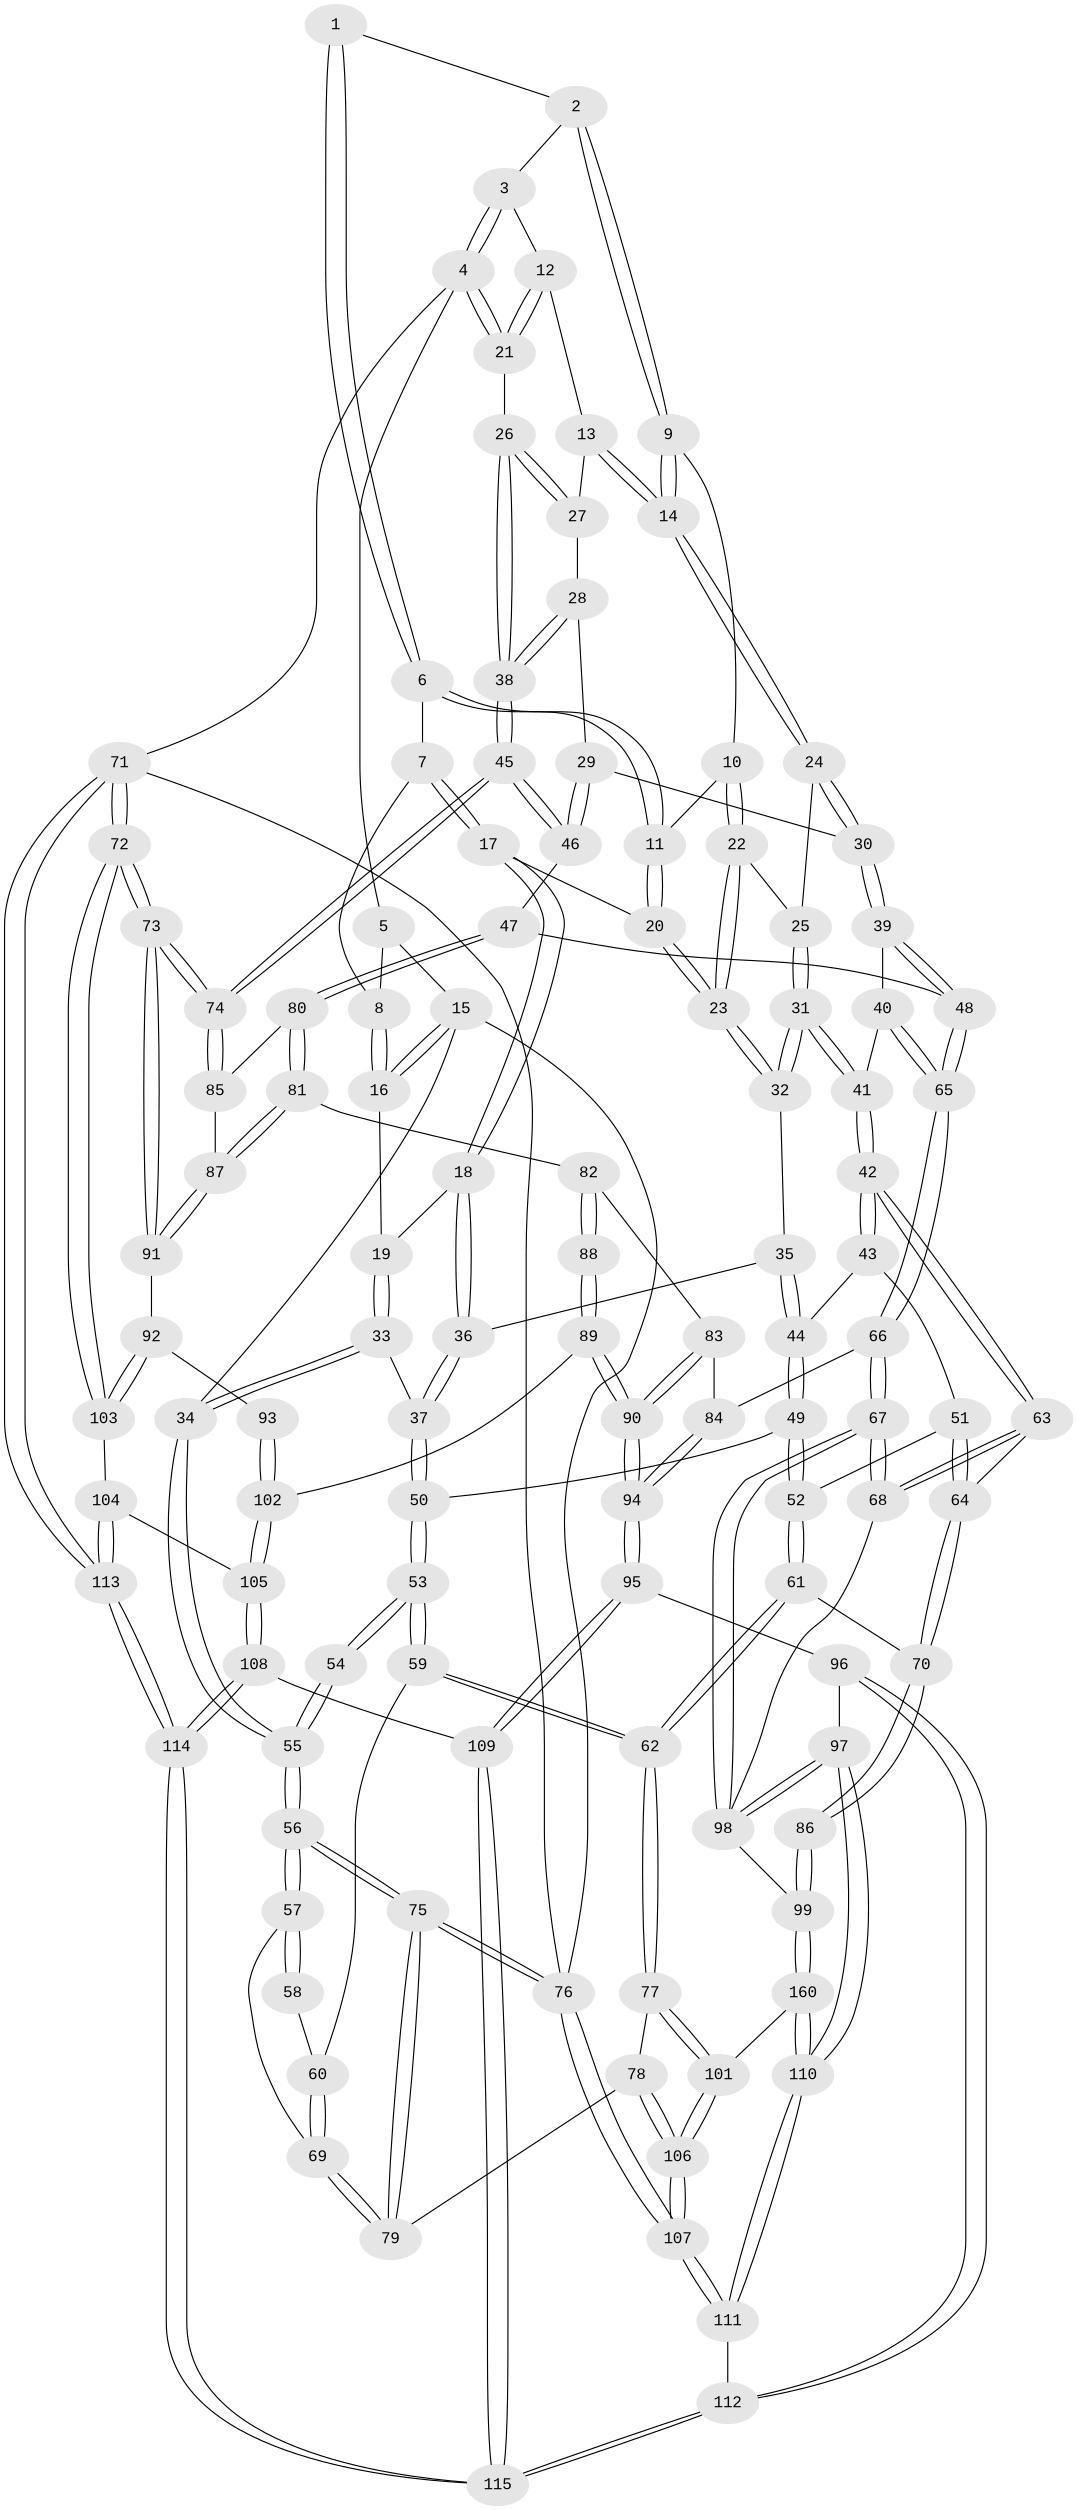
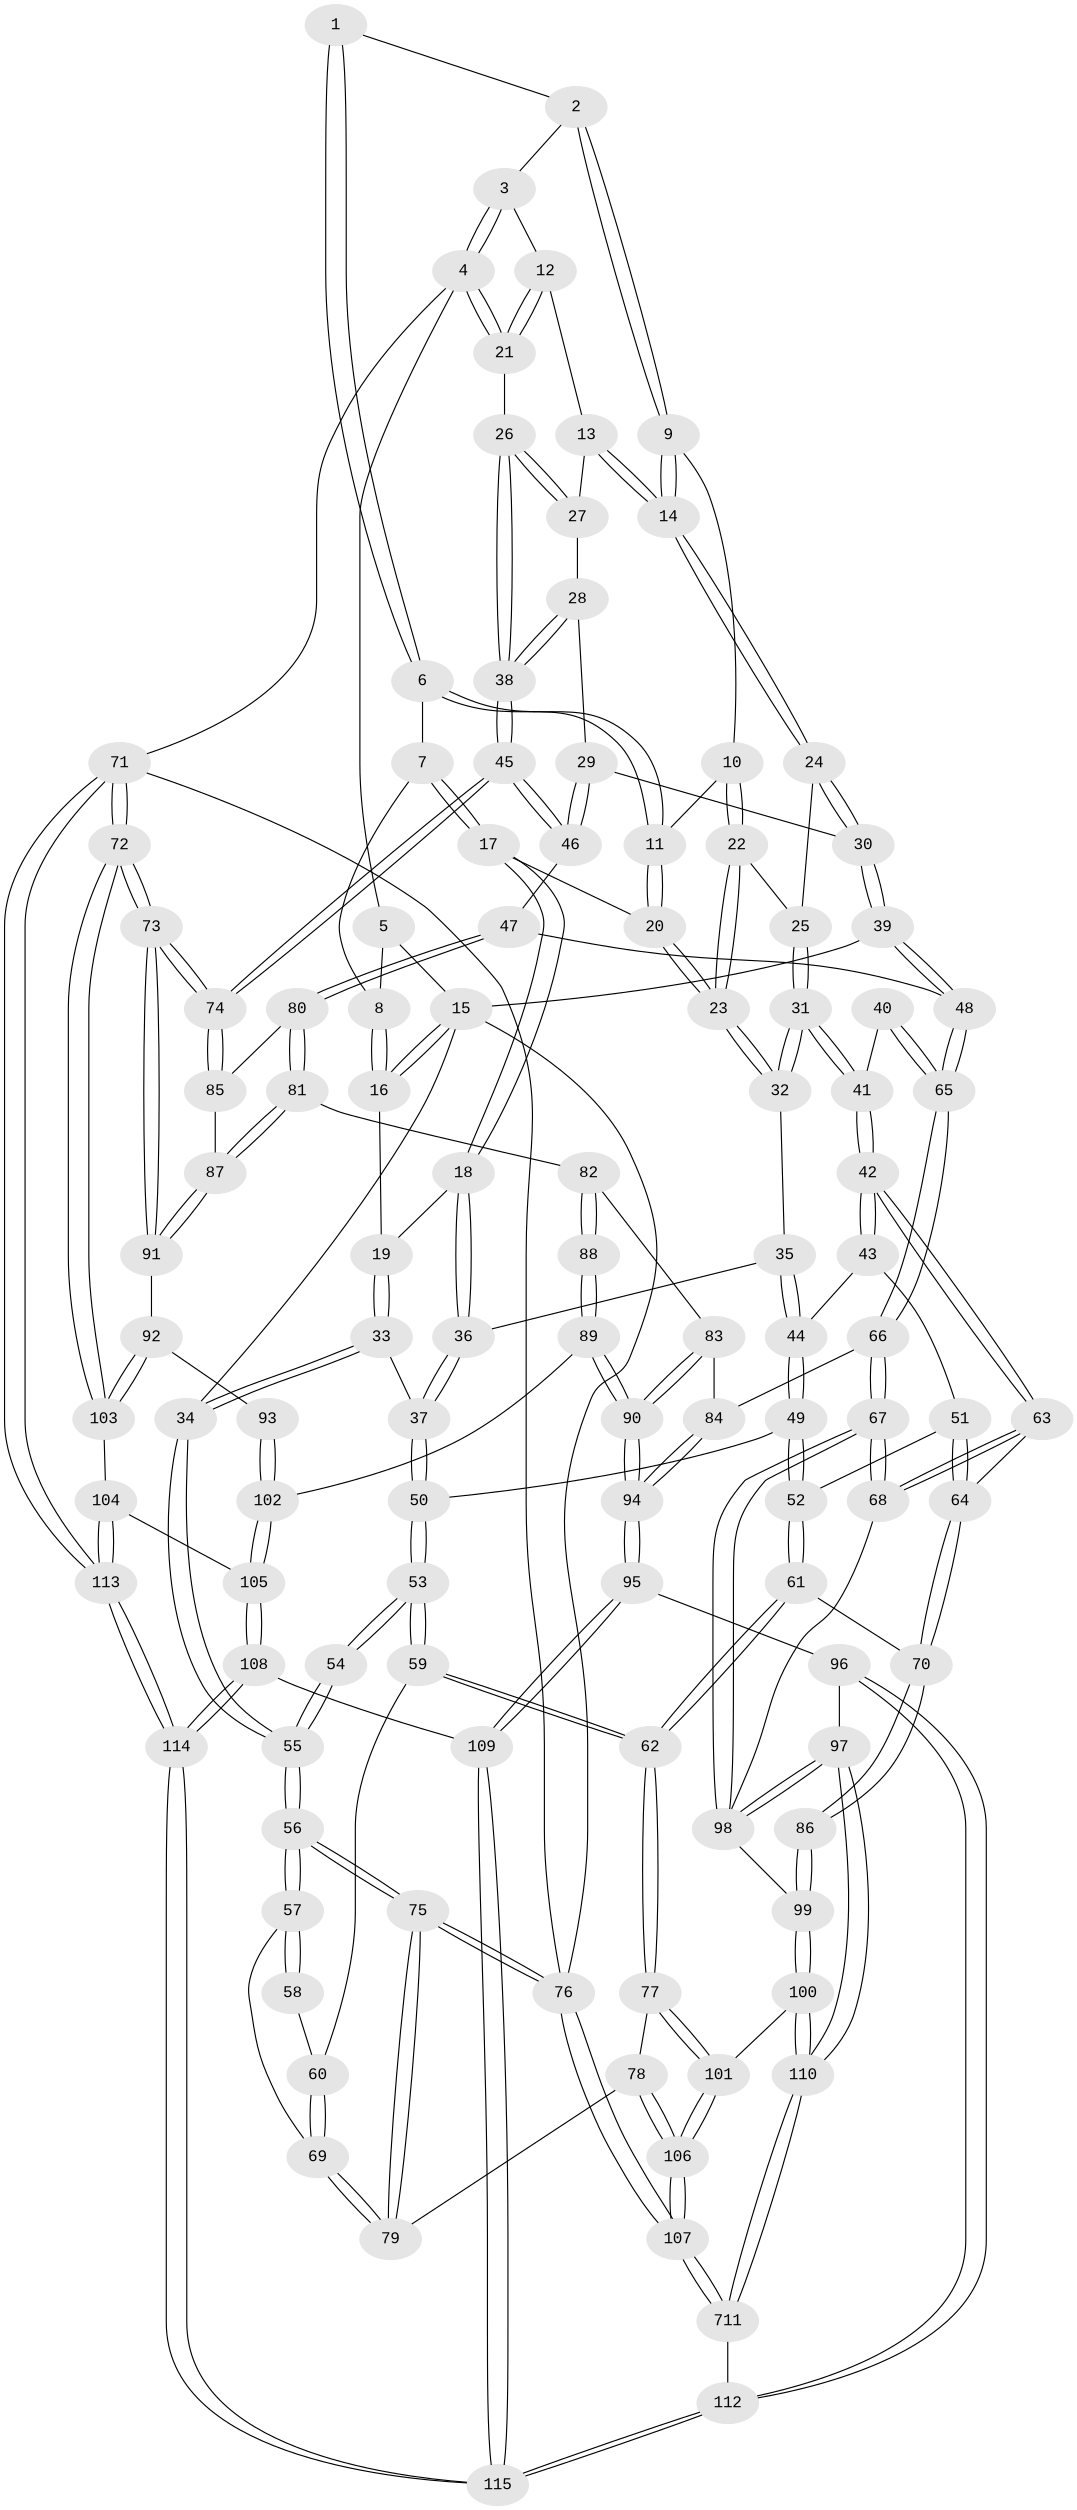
  graph {
    fontname="Liberation Mono"
    node [color=gray90 fontname="Liberation Mono" style=filled]
    edge [fontname="Liberation Mono"]
    1
    2
    6
    3
    9
    7
    11
    4
    12
    10
    14
    5
    21
    71
    13
    8
    15
    26
    76
    72
    113
    16
    34
    17
    20
    18
    19
    22
    24
    23
    25
    27
    28
    30
    55
    107
    33
    36
    37
    32
    38
    31
    35
    39
    41
    45
    29
    46
    47
    40
    48
    42
    44
    50
    56
    49
    53
    74
    65
    66
    43
    63
    51
    64
    68
    52
    85
    80
    81
    61
    54
    59
    70
    62
    60
    57
    75
    58
    69
    79
    77
    86
    78
    101
    98
    67
    84
    94
    99
    73
    103
    114
    91
    104
    92
    87
-   111
+   111 [label=711]
    106
    82
    83
    88
    90
    89
    95
-   100 [label=160]
+   100
    102
    93
    105
    96
    109
    97
    112
    115
    110
    108
    1 -- 2
    1 -- 6
    1 -- 6
    2 -- 3
    2 -- 9
    2 -- 9
    6 -- 7
    6 -- 11
    6 -- 11
    3 -- 4
    3 -- 4
    3 -- 12
    9 -- 10
    9 -- 14
    9 -- 14
    7 -- 8
    7 -- 17
    7 -- 17
    11 -- 20
    11 -- 20
    4 -- 5
    4 -- 21
    4 -- 21
    4 -- 71
    12 -- 21
    12 -- 21
    12 -- 13
    10 -- 11
    10 -- 22
    10 -- 22
    14 -- 24
    14 -- 24
    5 -- 8
    5 -- 15
    21 -- 26
    71 -- 76
    71 -- 72
    71 -- 72
    71 -- 113
    71 -- 113
    13 -- 14
    13 -- 14
    13 -- 27
    8 -- 16
    8 -- 16
    15 -- 76
    15 -- 16
    15 -- 16
    15 -- 34
    26 -- 27
    26 -- 27
    26 -- 38
    26 -- 38
    76 -- 107
    76 -- 107
    72 -- 73
    72 -- 73
    72 -- 103
    72 -- 103
    113 -- 114
    113 -- 114
    16 -- 19
    34 -- 55
    34 -- 55
    17 -- 20
    17 -- 18
    17 -- 18
    20 -- 23
    20 -- 23
    18 -- 19
    18 -- 36
    18 -- 36
    19 -- 33
    19 -- 33
    22 -- 23
    22 -- 23
    22 -- 25
    24 -- 25
    24 -- 30
    24 -- 30
    23 -- 32
    23 -- 32
    25 -- 31
    25 -- 31
    27 -- 28
    28 -- 38
    28 -- 38
    28 -- 29
    30 -- 39
    30 -- 39
    55 -- 56
    55 -- 56
    107 -- 111
    107 -- 111
    33 -- 34
    33 -- 34
    33 -- 37
    36 -- 37
    36 -- 37
    37 -- 50
    37 -- 50
    32 -- 35
    38 -- 45
    38 -- 45
    31 -- 32
    31 -- 32
    31 -- 41
    31 -- 41
    35 -- 36
    35 -- 44
    35 -- 44
-   39 -- 40
+   39 -- 15
    39 -- 48
    39 -- 48
    41 -- 42
    41 -- 42
    45 -- 46
    45 -- 46
    45 -- 74
    45 -- 74
    29 -- 30
    29 -- 46
    29 -- 46
    46 -- 47
    47 -- 48
    47 -- 80
    47 -- 80
    40 -- 41
    40 -- 65
    40 -- 65
    48 -- 65
    48 -- 65
    42 -- 43
    42 -- 43
    42 -- 63
    42 -- 63
    44 -- 49
    44 -- 49
    50 -- 53
    50 -- 53
    56 -- 57
    56 -- 57
    56 -- 75
    56 -- 75
    49 -- 50
    49 -- 52
    49 -- 52
    53 -- 54
    53 -- 54
    53 -- 59
    53 -- 59
    74 -- 85
    74 -- 85
    65 -- 66
    65 -- 66
    66 -- 67
    66 -- 67
    66 -- 84
    43 -- 44
    43 -- 51
    63 -- 64
    63 -- 68
    63 -- 68
    51 -- 64
    51 -- 64
    51 -- 52
    64 -- 70
    64 -- 70
    68 -- 98
    52 -- 61
    52 -- 61
    85 -- 87
    80 -- 85
    80 -- 81
    80 -- 81
    81 -- 87
    81 -- 87
    81 -- 82
    61 -- 70
    61 -- 62
    61 -- 62
    54 -- 55
    54 -- 55
    59 -- 62
    59 -- 62
    59 -- 60
    70 -- 86
    70 -- 86
    62 -- 77
    62 -- 77
    60 -- 69
    60 -- 69
    57 -- 58
    57 -- 58
    57 -- 69
    75 -- 76
    75 -- 76
    75 -- 79
    75 -- 79
    58 -- 60
    69 -- 79
    69 -- 79
    77 -- 78
    77 -- 101
    77 -- 101
    86 -- 99
    86 -- 99
    78 -- 79
    78 -- 106
    78 -- 106
    101 -- 106
    101 -- 106
    98 -- 99
    67 -- 68
    67 -- 68
    67 -- 98
    67 -- 98
    84 -- 94
    84 -- 94
    94 -- 95
    94 -- 95
    99 -- 100
    99 -- 100
    73 -- 74
    73 -- 74
    73 -- 91
    73 -- 91
    103 -- 104
    114 -- 115
    114 -- 115
    91 -- 92
    104 -- 113
    104 -- 113
    104 -- 105
    92 -- 103
    92 -- 103
    92 -- 93
    87 -- 91
    87 -- 91
    111 -- 112
    106 -- 107
    106 -- 107
    82 -- 83
    82 -- 88
    82 -- 88
    83 -- 84
    83 -- 90
    83 -- 90
    88 -- 89
    88 -- 89
    90 -- 94
    90 -- 94
    89 -- 90
    89 -- 90
    89 -- 102
    95 -- 96
    95 -- 109
    95 -- 109
    100 -- 101
    100 -- 110
    100 -- 110
    102 -- 105
    102 -- 105
    93 -- 102
    93 -- 102
    105 -- 108
    105 -- 108
    96 -- 97
    96 -- 112
    96 -- 112
    109 -- 115
    109 -- 115
    97 -- 98
    97 -- 98
    97 -- 110
    97 -- 110
    112 -- 115
    112 -- 115
    110 -- 111
    110 -- 111
    108 -- 114
    108 -- 114
    108 -- 109
  }
